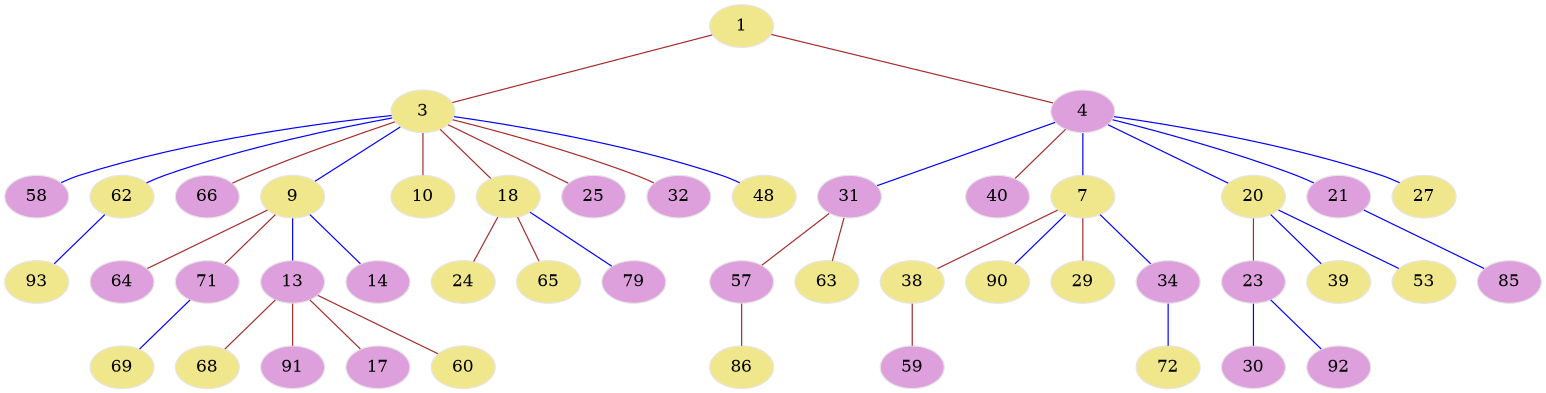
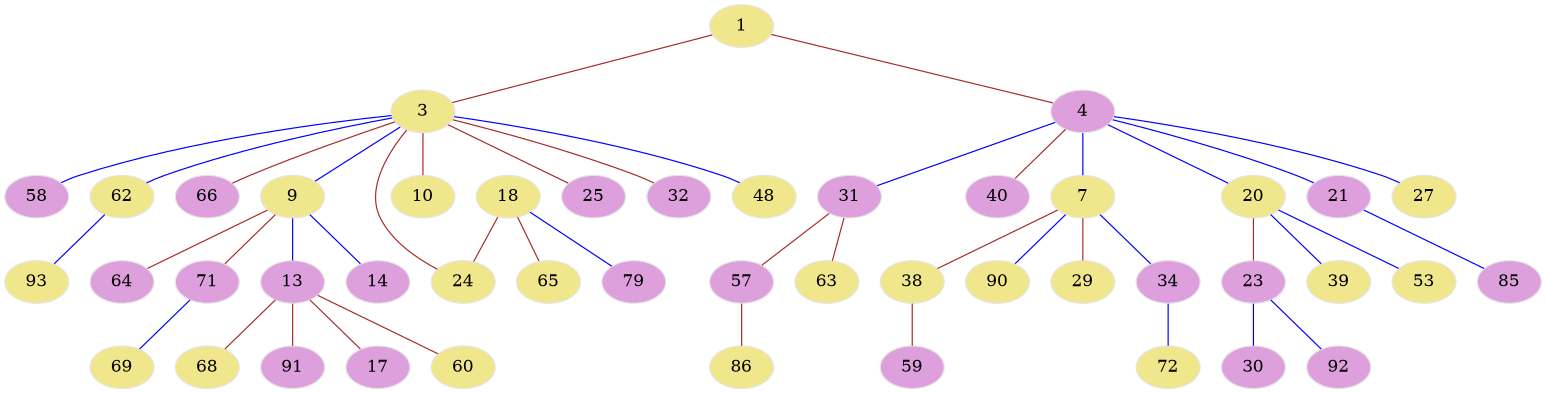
  graph {
    node [color=gray90 fillcolor=khaki style=filled]
    edge [color=brown]
    1 [super="+2+51"]
    3 [super="+6+5"]
    4 [fillcolor=plum super="+19+11"]
    9
    10
    18 [super="+36"]
    25 [fillcolor=plum]
    32 [fillcolor=plum]
    48
    58 [fillcolor=plum super="+84"]
    62
    66 [fillcolor=plum super="+82"]
    7 [super="+73+28"]
    20 [super="+50"]
    21 [fillcolor=plum super="+35"]
    27
    31 [fillcolor=plum super="+33"]
    40 [fillcolor=plum]
    13 [fillcolor=plum super="+47+22+16+15"]
    14 [fillcolor=plum]
    64 [fillcolor=plum super="+76+87"]
    71 [fillcolor=plum super="+75"]
    24 [super="+41+37"]
    65
    79 [fillcolor=plum]
    93
    29
    34 [fillcolor=plum]
    38 [super="+43"]
    90
    23 [fillcolor=plum super="+26"]
    39
    53 [super="+55+89"]
    85 [fillcolor=plum]
    57 [fillcolor=plum]
    63
    72
    59 [fillcolor=plum super="+61"]
    17 [fillcolor=plum]
    60
    68
    91 [fillcolor=plum]
    69 [super="+81"]
    30 [fillcolor=plum super="+45"]
    92 [fillcolor=plum]
    86
    1 -- 3
    1 -- 4
    3 -- 9 [color=blue]
    3 -- 10
-   3 -- 18
+   3 -- 24
    3 -- 25
    3 -- 32
    3 -- 48 [color=blue]
    3 -- 58 [color=blue]
    3 -- 62 [color=blue]
    3 -- 66
    4 -- 7 [color=blue]
    4 -- 20 [color=blue]
    4 -- 21 [color=blue]
    4 -- 27 [color=blue]
    4 -- 31 [color=blue]
    4 -- 40
    9 -- 13 [color=blue]
    9 -- 14 [color=blue]
    9 -- 64
    9 -- 71
    18 -- 24
    18 -- 65
    18 -- 79 [color=blue]
    62 -- 93 [color=blue]
    7 -- 29
    7 -- 34 [color=blue]
    7 -- 38
    7 -- 90 [color=blue]
    20 -- 23
    20 -- 39 [color=blue]
    20 -- 53 [color=blue]
    21 -- 85 [color=blue]
    31 -- 57
    31 -- 63
    13 -- 17
    13 -- 60
    13 -- 68
    13 -- 91
    71 -- 69 [color=blue]
    34 -- 72 [color=blue]
    38 -- 59
    23 -- 30 [color=blue]
    23 -- 92 [color=blue]
    57 -- 86
  }
